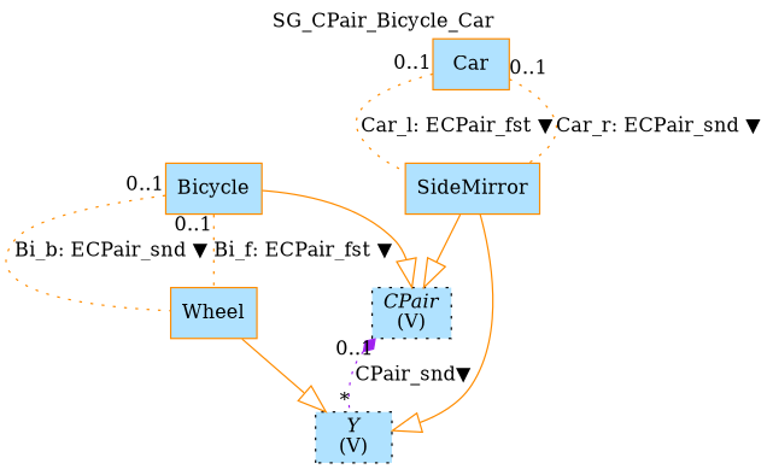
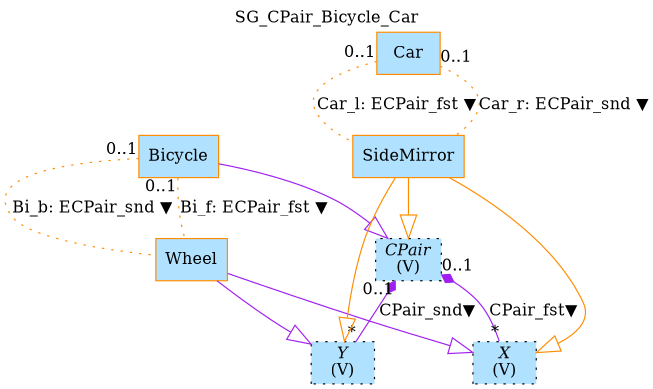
  digraph {
    label=SG_CPair_Bicycle_Car
    labelfontsize=12
    labelloc=tl
    node [fillcolor=lightskyblue1 shape=record style=filled color=darkorange]
    edge [arrowhead=onormal color=darkorange]
    n1 [label=<{<I>CPair</I><br/>(V)}> style="filled,dotted" color=""]
+   n2 [label=<{<I>X</I><br/>(V)}> style="filled,dotted" color=""]
    n3 [label=<{<I>Y</I><br/>(V)}> style="filled,dotted" color=""]
    n4 [label=Bicycle]
    n5 [label=Wheel]
    n6 [label=Car]
    n7 [label=SideMirror]
-   n1 -> n3 [arrowhead=none arrowtail=diamond color=purple dir=both headlabel="*" label="CPair_snd▼" taillabel="0..1" style=dotted]
-   n4 -> n1 [arrowsize=2.0]
+   n1 -> n2 [arrowhead=none arrowtail=diamond color=purple dir=both headlabel="*" label="CPair_fst▼" taillabel="0..1"]
+   n1 -> n3 [arrowhead=none arrowtail=diamond color=purple dir=both headlabel="*" label="CPair_snd▼" taillabel="0..1"]
+   n4 -> n1 [arrowsize=2.0 color=purple]
    n4 -> n5 [dir=none label="Bi_f: ECPair_fst ▼" style=dotted taillabel="0..1" arrowhead=""]
    n4 -> n5 [dir=none label="Bi_b: ECPair_snd ▼" style=dotted taillabel="0..1" arrowhead=""]
-   n5 -> n3 [arrowsize=2.0]
+   n5 -> n2 [arrowsize=2.0 color=purple]
+   n5 -> n3 [arrowsize=2.0 color=purple]
    n6 -> n7 [dir=none label="Car_l: ECPair_fst ▼" style=dotted taillabel="0..1" arrowhead=""]
    n6 -> n7 [dir=none label="Car_r: ECPair_snd ▼" style=dotted taillabel="0..1" arrowhead=""]
    n7 -> n1 [arrowsize=2.0]
+   n7 -> n2 [arrowsize=2.0]
    n7 -> n3 [arrowsize=2.0]
  }
